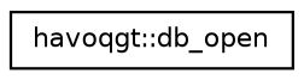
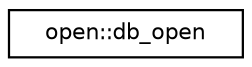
  digraph {
    rankdir=LR
-   n1 [color=black fillcolor=white fontname=Helvetica fontsize=10 height=0.2 label="havoqgt::db_open" shape=record style=filled width=0.4]
+   n1 [color=black fillcolor=white fontname=Helvetica fontsize=10 height=0.2 label="open::db_open" shape=record style=filled width=0.4]
  }
